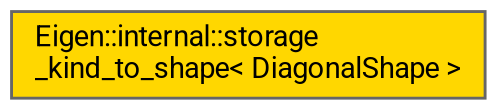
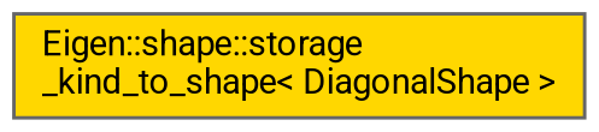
  digraph {
    rankdir=LR
    fontname=Roboto
-   n1 [color=grey40 fillcolor=gold fontname=Roboto fontsize=10 height=0.2 label="Eigen::internal::storage\l_kind_to_shape\< DiagonalShape \>" shape=box style=filled width=0.4]
+   n1 [color=grey40 fillcolor=gold fontname=Roboto fontsize=10 height=0.2 label="Eigen::shape::storage\l_kind_to_shape\< DiagonalShape \>" shape=box style=filled width=0.4]
  }
